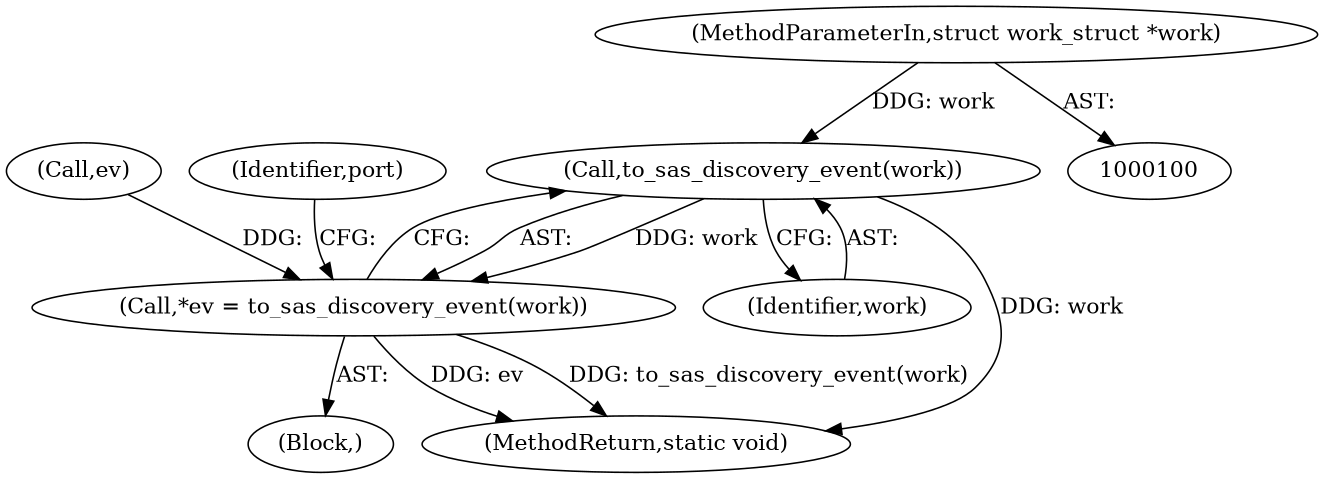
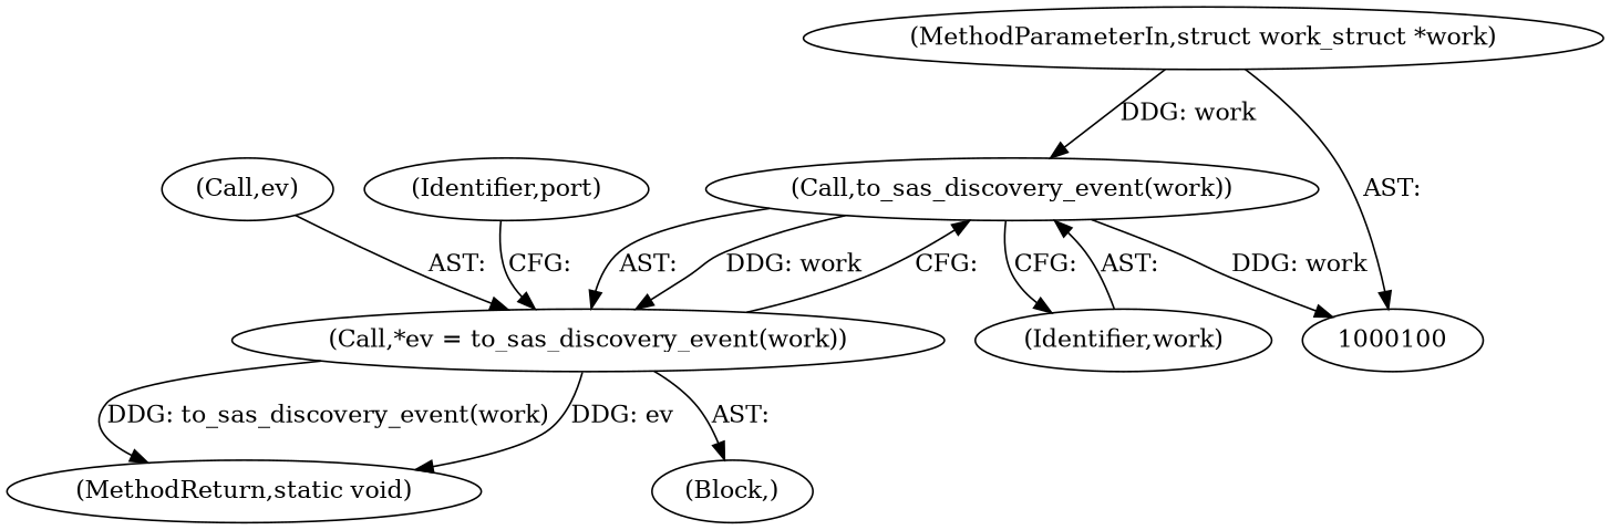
  digraph {
    n1 [label="(Call,to_sas_discovery_event(work))"]
    n2 [label="(Call,*ev = to_sas_discovery_event(work))"]
    n3 [label="(Identifier,work)"]
    n4 [label="(MethodReturn,static void)"]
    n5 [label="(Block,)"]
    n6 [label="(MethodParameterIn,struct work_struct *work)"]
    1000100
    n8 [label="(Call,ev)"]
    n9 [label="(Identifier,port)"]
    n1 -> n2 [label="AST: "]
    n1 -> n2 [label="DDG: work"]
    n1 -> n3 [label="CFG: "]
-   n1 -> n4 [label="DDG: work"]
+   n1 -> 1000100 [label="DDG: work"]
    n2 -> n1 [label="CFG: "]
    n2 -> n4 [label="DDG: to_sas_discovery_event(work)"]
    n2 -> n4 [label="DDG: ev"]
    n2 -> n5 [label="AST: "]
    n3 -> n1 [label="AST: "]
    n6 -> n1 [label="DDG: work"]
    n6 -> 1000100 [label="AST: "]
-   n8 -> n2 [label="DDG: "]
+   n8 -> n2 [label="AST: "]
    n9 -> n2 [label="CFG: "]
  }
